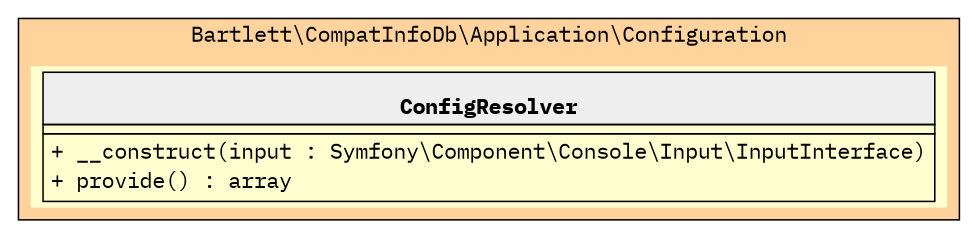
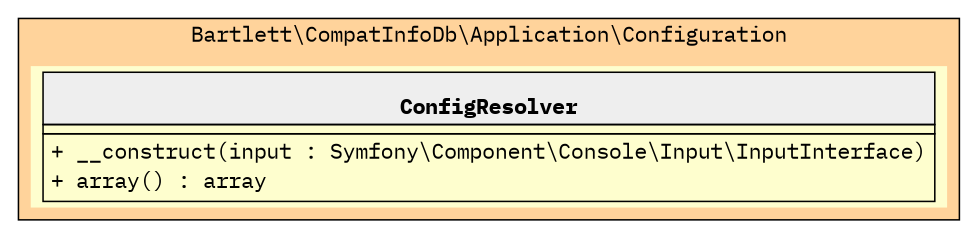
  graph {
    rankdir=LR
    fontname="IBM Plex Mono"
-   n1 [fillcolor="#FEFECE" label=< <table cellspacing="0" border="0" cellborder="1">     <tr><td bgcolor="#eeeeee"><b><br/>ConfigResolver</b></td></tr>     <tr><td></td></tr>     <tr><td><table border="0" cellspacing="0" cellpadding="2">     <tr><td align="left">+ __construct(input : Symfony\\Component\\Console\\Input\\InputInterface)</td></tr>     <tr><td align="left">+ provide() : array</td></tr> </table></td></tr> </table>> shape=none style=filled fontname="IBM Plex Mono"]
+   n1 [fillcolor="#FEFECE" label=< <table cellspacing="0" border="0" cellborder="1">     <tr><td bgcolor="#eeeeee"><b><br/>ConfigResolver</b></td></tr>     <tr><td></td></tr>     <tr><td><table border="0" cellspacing="0" cellpadding="2">     <tr><td align="left">+ __construct(input : Symfony\\Component\\Console\\Input\\InputInterface)</td></tr>     <tr><td align="left">+ array() : array</td></tr> </table></td></tr> </table>> shape=none style=filled fontname="IBM Plex Mono"]
    subgraph cluster_1 {
      bgcolor=burlywood1
      label="Bartlett\\CompatInfoDb\\Application\\Configuration"
      n1
    }
  }
